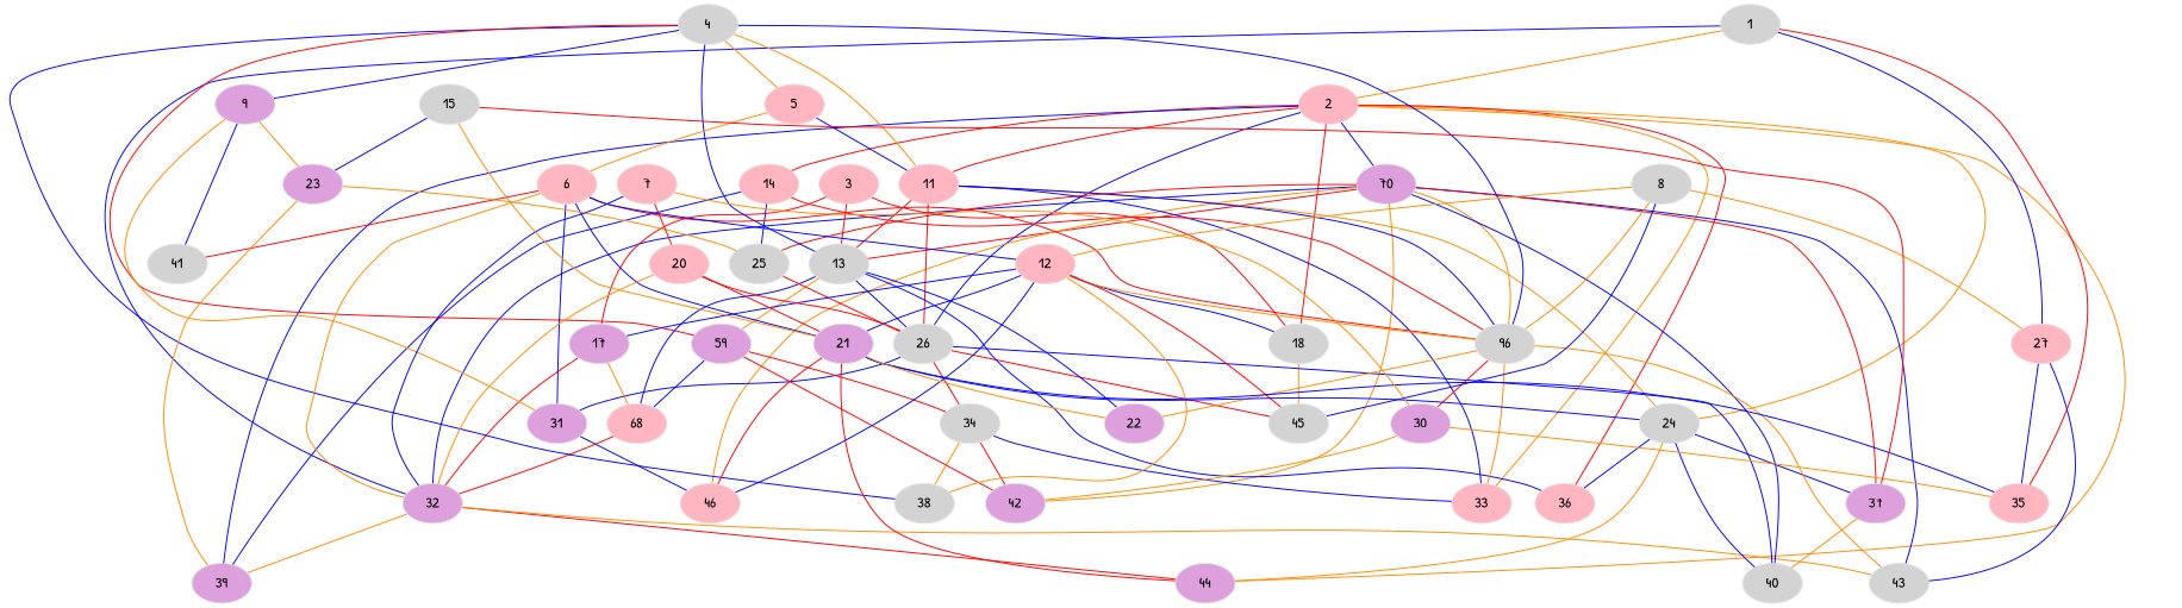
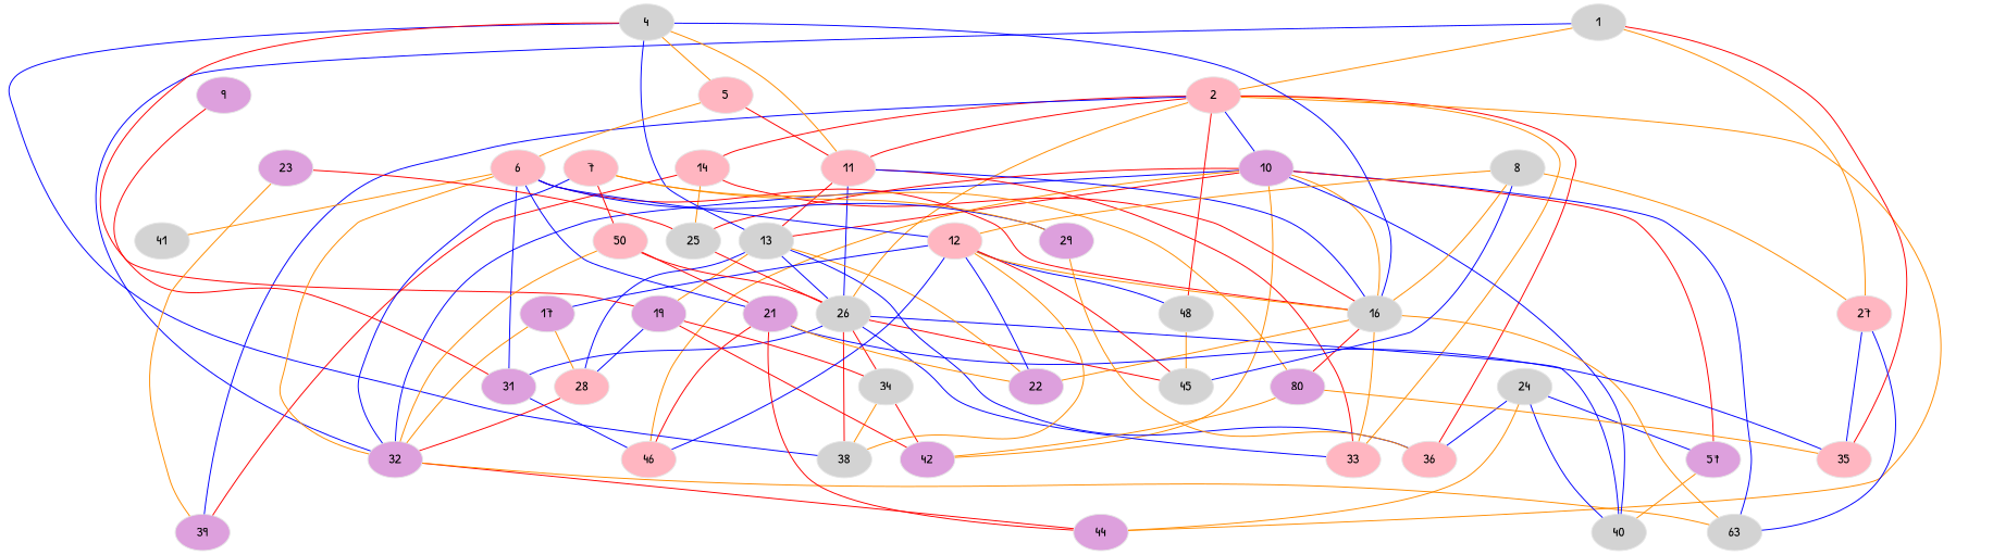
  graph {
    fontname="Patrick Hand"
    node [color=gray90 fillcolor=lightgrey fontname="Patrick Hand" style=filled]
    edge [color=blue fontname="Patrick Hand" weight=1.0]
    2 [fillcolor=lightpink]
    1
    27 [fillcolor=lightpink]
    32 [fillcolor=plum]
    35 [fillcolor=lightpink]
-   10 [fillcolor=plum label=70]
+   10 [fillcolor=plum]
    11 [fillcolor=lightpink]
    14 [fillcolor=lightpink]
-   18
+   18 [label=48]
    24
    26
    33 [fillcolor=lightpink]
    36 [fillcolor=lightpink]
    39 [fillcolor=plum]
    44 [fillcolor=plum]
-   43
+   43 [label=63]
    13
-   16 [label=96]
+   16
    25
-   37 [fillcolor=plum]
+   37 [fillcolor=plum label=57]
    40
    42 [fillcolor=plum]
    46 [fillcolor=lightpink]
    45
    38
    31 [fillcolor=plum]
    34
-   3 [fillcolor=lightpink]
    17 [fillcolor=plum]
-   19 [fillcolor=plum label=59]
+   19 [fillcolor=plum]
    22 [fillcolor=plum]
-   28 [fillcolor=lightpink label=68]
+   28 [fillcolor=lightpink]
    4
    5 [fillcolor=lightpink]
    9 [fillcolor=plum]
    6 [fillcolor=lightpink]
    41
    23 [fillcolor=plum]
-   30 [fillcolor=plum]
+   30 [fillcolor=plum label=80]
    12 [fillcolor=lightpink]
    21 [fillcolor=plum]
+   29 [fillcolor=plum]
    7 [fillcolor=lightpink]
-   20 [fillcolor=lightpink]
+   20 [fillcolor=lightpink label=50]
    8
-   15
    2 -- 10
    2 -- 11 [color=red]
    2 -- 14 [color=red]
    2 -- 18 [color=red]
-   2 -- 24 [color=darkorange]
-   2 -- 26 [weight=2.0]
+   2 -- 26 [color=darkorange weight=2.0]
    2 -- 33 [color=darkorange]
    2 -- 36 [color=red]
    2 -- 39
    2 -- 44 [color=darkorange]
    1 -- 2 [color=darkorange]
-   1 -- 27
+   1 -- 27 [color=darkorange]
    1 -- 32
    1 -- 35 [color=red]
    27 -- 35
    27 -- 43
-   32 -- 39 [color=darkorange]
    32 -- 44 [color=red]
    32 -- 43 [color=darkorange]
    10 -- 32
    10 -- 43
    10 -- 13 [color=red]
    10 -- 16 [color=darkorange]
    10 -- 25 [color=red]
    10 -- 37 [color=red]
    10 -- 40
    10 -- 42 [color=darkorange]
    10 -- 46 [color=darkorange]
-   11 -- 24 [color=darkorange weight=2.0]
-   11 -- 26 [color=red]
-   11 -- 33
+   11 -- 26
+   11 -- 33 [color=red]
    11 -- 13 [color=red]
    11 -- 16
-   14 -- 39
+   14 -- 39 [color=red]
    14 -- 16 [color=red]
-   14 -- 25
+   14 -- 25 [color=darkorange]
    18 -- 45 [color=darkorange]
    24 -- 36
    24 -- 44 [color=darkorange]
    24 -- 37
    24 -- 40
-   34 -- 33
+   26 -- 33
    26 -- 40
    26 -- 45 [color=red]
+   26 -- 38 [color=red]
    26 -- 31
    26 -- 34 [color=red]
    13 -- 26
    13 -- 36
    13 -- 19 [color=darkorange]
-   13 -- 22
+   13 -- 22 [color=darkorange]
    13 -- 28
    16 -- 33 [color=darkorange]
    16 -- 43 [color=darkorange]
    16 -- 22 [color=darkorange]
    16 -- 30 [color=red]
    25 -- 26 [color=red]
    37 -- 40 [color=darkorange]
    31 -- 46
    34 -- 42 [color=red]
    34 -- 38 [color=darkorange]
-   3 -- 18 [color=red]
-   3 -- 13 [color=red weight=2.0]
-   3 -- 17 [color=red]
-   17 -- 32 [color=red]
+   17 -- 32 [color=darkorange]
    17 -- 28 [color=darkorange]
    19 -- 42 [color=red]
    19 -- 34 [color=red]
    19 -- 28
    28 -- 32 [color=red]
    4 -- 11 [color=darkorange]
    4 -- 13 [weight=3.0]
    4 -- 16 [weight=2.0]
    4 -- 38
    4 -- 19 [color=red]
    4 -- 5 [color=darkorange]
-   4 -- 9
-   5 -- 11 [weight=2.0]
+   5 -- 11 [color=red weight=2.0]
    5 -- 6 [color=darkorange]
-   9 -- 31 [color=darkorange]
-   9 -- 41
-   9 -- 23 [color=darkorange]
+   9 -- 31 [color=red]
    6 -- 32 [color=darkorange]
    6 -- 16 [color=red]
    6 -- 31
-   6 -- 41 [color=red weight=2.0]
+   6 -- 41 [color=darkorange weight=2.0]
    6 -- 12
    6 -- 21
+   6 -- 29 [weight=2.0]
    23 -- 39 [color=darkorange]
-   23 -- 25 [color=darkorange]
+   23 -- 25 [color=red]
    30 -- 35 [color=darkorange]
    30 -- 42 [color=darkorange]
    12 -- 18
    12 -- 16 [color=darkorange]
    12 -- 46
    12 -- 45 [color=red]
    12 -- 38 [color=darkorange]
    12 -- 17
-   12 -- 21 [weight=2.0]
+   12 -- 22 [weight=2.0]
    21 -- 35
-   21 -- 24
    21 -- 44 [color=red]
    21 -- 46 [color=red]
    21 -- 22 [color=darkorange weight=2.0]
+   29 -- 36 [color=darkorange]
    7 -- 32
    7 -- 30 [color=darkorange]
+   7 -- 29 [color=darkorange]
    7 -- 20 [color=red]
    20 -- 32 [color=darkorange]
    20 -- 26 [color=red]
    20 -- 21 [color=red]
    8 -- 27 [color=darkorange]
    8 -- 16 [color=darkorange]
    8 -- 45
    8 -- 12 [color=darkorange]
-   15 -- 37 [color=red]
-   15 -- 23
-   15 -- 21 [color=darkorange weight=2.0]
  }
